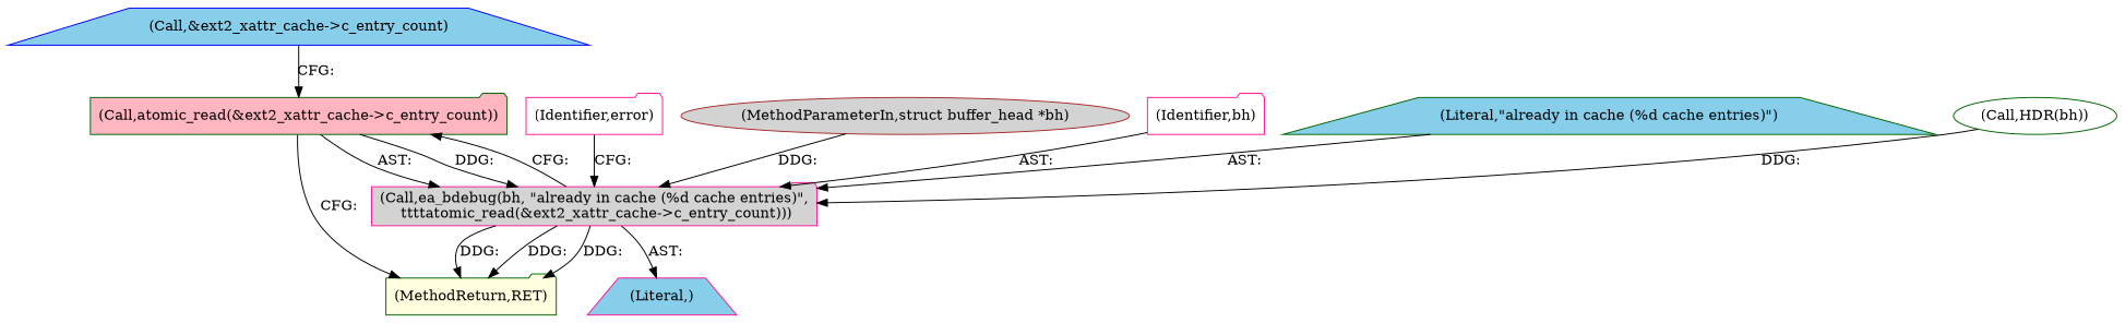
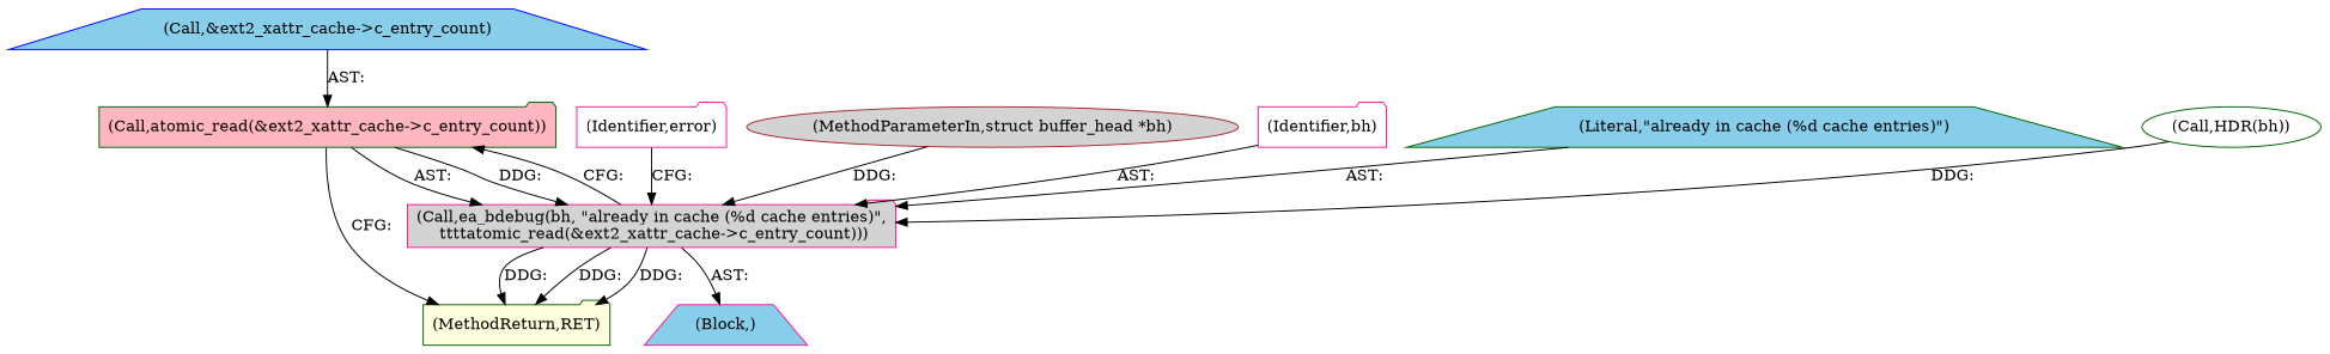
  digraph {
    node [color=darkgreen fillcolor=skyblue shape=folder style=filled]
    n1 [fillcolor=lightpink label="(Call,atomic_read(&ext2_xattr_cache->c_entry_count))"]
    n2 [color=deeppink fillcolor=lightgrey label="(Call,ea_bdebug(bh, \"already in cache (%d cache entries)\",\n \t\t\t\tatomic_read(&ext2_xattr_cache->c_entry_count)))"]
    n3 [fillcolor=lightyellow label="(MethodReturn,RET)"]
-   n4 [color=deeppink label="(Literal,)" shape=trapezium]
+   n4 [color=deeppink label="(Block,)" shape=trapezium]
    n5 [color=blue label="(Call,&ext2_xattr_cache->c_entry_count)" shape=trapezium]
    n6 [color=deeppink fillcolor=white label="(Identifier,error)"]
    n7 [color=brown fillcolor=lightgrey label="(MethodParameterIn,struct buffer_head *bh)" shape=ellipse]
    n8 [color=deeppink fillcolor=white label="(Identifier,bh)"]
    n9 [label="(Literal,\"already in cache (%d cache entries)\")" shape=trapezium]
    n10 [fillcolor=white label="(Call,HDR(bh))" shape=ellipse]
    n1 -> n2 [label="AST: "]
    n1 -> n2 [label="DDG: "]
    n1 -> n3 [label="CFG: "]
    n2 -> n1 [label="CFG: "]
    n2 -> n3 [label="DDG: "]
    n2 -> n3 [label="DDG: "]
    n2 -> n3 [label="DDG: "]
    n2 -> n4 [label="AST: "]
-   n5 -> n1 [label="CFG: "]
+   n5 -> n1 [label="AST: "]
    n6 -> n2 [label="CFG: "]
    n7 -> n2 [label="DDG: "]
    n8 -> n2 [label="AST: "]
    n9 -> n2 [label="AST: "]
    n10 -> n2 [label="DDG: "]
  }
